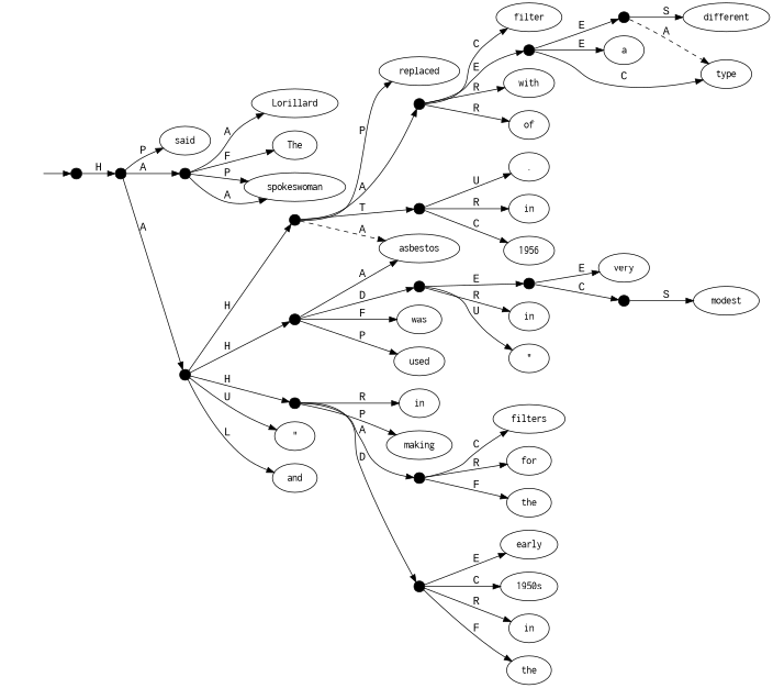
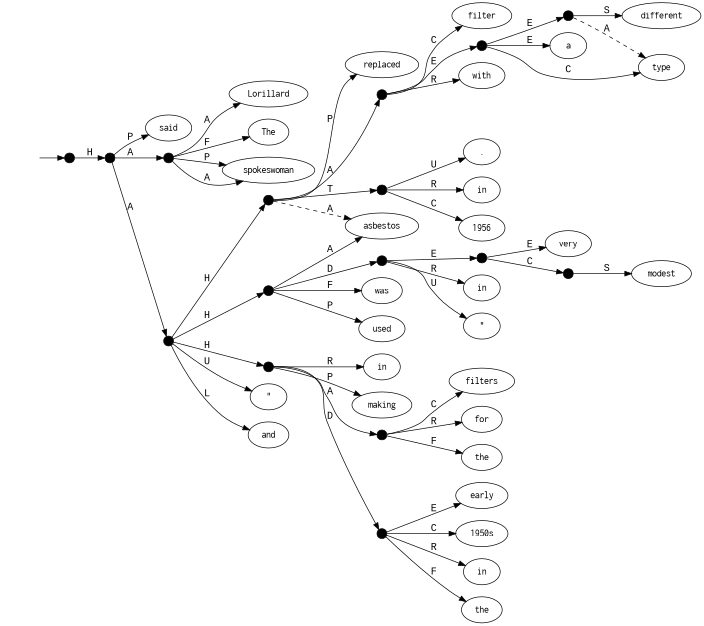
  digraph {
    fontname="Liberation Mono"
    rankdir=LR
    node [fontname="Liberation Mono"]
    edge [fontname="Liberation Mono"]
    top [style=invis]
    35 [shape=point width=0.2]
    36 [shape=point width=0.2]
    n4 [label=<<table align="center" border="0" cellspacing="0"><tr><td colspan="2"><font face="Courier">said</font></td></tr></table>>]
    34 [shape=point width=0.2]
    38 [shape=point width=0.2]
    n7 [label=<<table align="center" border="0" cellspacing="0"><tr><td colspan="2"><font face="Courier">The</font></td></tr></table>>]
    n8 [label=<<table align="center" border="0" cellspacing="0"><tr><td colspan="2"><font face="Courier">Lorillard</font></td></tr></table>>]
    n9 [label=<<table align="center" border="0" cellspacing="0"><tr><td colspan="2"><font face="Courier">spokeswoman</font></td></tr></table>>]
    n10 [label=<<table align="center" border="0" cellspacing="0"><tr><td colspan="2"><font face="Courier">asbestos</font></td></tr></table>>]
    n11 [label=<<table align="center" border="0" cellspacing="0"><tr><td colspan="2"><font face="Courier">was</font></td></tr></table>>]
    n12 [label=<<table align="center" border="0" cellspacing="0"><tr><td colspan="2"><font face="Courier">used</font></td></tr></table>>]
    n13 [label=<<table align="center" border="0" cellspacing="0"><tr><td colspan="2"><font face="Courier">in</font></td></tr></table>>]
    n14 [label=<<table align="center" border="0" cellspacing="0"><tr><td colspan="2"><font face="Courier">&quot;</font></td></tr></table>>]
    n15 [label=<<table align="center" border="0" cellspacing="0"><tr><td colspan="2"><font face="Courier">very</font></td></tr></table>>]
    n16 [label=<<table align="center" border="0" cellspacing="0"><tr><td colspan="2"><font face="Courier">modest</font></td></tr></table>>]
    n17 [label=<<table align="center" border="0" cellspacing="0"><tr><td colspan="2"><font face="Courier">&quot;</font></td></tr></table>>]
    n18 [label=<<table align="center" border="0" cellspacing="0"><tr><td colspan="2"><font face="Courier">in</font></td></tr></table>>]
    n19 [label=<<table align="center" border="0" cellspacing="0"><tr><td colspan="2"><font face="Courier">making</font></td></tr></table>>]
    n20 [label=<<table align="center" border="0" cellspacing="0"><tr><td colspan="2"><font face="Courier">for</font></td></tr></table>>]
    n21 [label=<<table align="center" border="0" cellspacing="0"><tr><td colspan="2"><font face="Courier">the</font></td></tr></table>>]
    n22 [label=<<table align="center" border="0" cellspacing="0"><tr><td colspan="2"><font face="Courier">filters</font></td></tr></table>>]
    n23 [label=<<table align="center" border="0" cellspacing="0"><tr><td colspan="2"><font face="Courier">in</font></td></tr></table>>]
    n24 [label=<<table align="center" border="0" cellspacing="0"><tr><td colspan="2"><font face="Courier">the</font></td></tr></table>>]
    n25 [label=<<table align="center" border="0" cellspacing="0"><tr><td colspan="2"><font face="Courier">early</font></td></tr></table>>]
    n26 [label=<<table align="center" border="0" cellspacing="0"><tr><td colspan="2"><font face="Courier">1950s</font></td></tr></table>>]
    n27 [label=<<table align="center" border="0" cellspacing="0"><tr><td colspan="2"><font face="Courier">and</font></td></tr></table>>]
    n28 [label=<<table align="center" border="0" cellspacing="0"><tr><td colspan="2"><font face="Courier">replaced</font></td></tr></table>>]
    n29 [label=<<table align="center" border="0" cellspacing="0"><tr><td colspan="2"><font face="Courier">with</font></td></tr></table>>]
    n30 [label=<<table align="center" border="0" cellspacing="0"><tr><td colspan="2"><font face="Courier">a</font></td></tr></table>>]
    n31 [label=<<table align="center" border="0" cellspacing="0"><tr><td colspan="2"><font face="Courier">different</font></td></tr></table>>]
    n32 [label=<<table align="center" border="0" cellspacing="0"><tr><td colspan="2"><font face="Courier">type</font></td></tr></table>>]
-   n33 [label=<<table align="center" border="0" cellspacing="0"><tr><td colspan="2"><font face="Courier">of</font></td></tr></table>>]
    n34 [label=<<table align="center" border="0" cellspacing="0"><tr><td colspan="2"><font face="Courier">filter</font></td></tr></table>>]
    n35 [label=<<table align="center" border="0" cellspacing="0"><tr><td colspan="2"><font face="Courier">in</font></td></tr></table>>]
    n36 [label=<<table align="center" border="0" cellspacing="0"><tr><td colspan="2"><font face="Courier">1956</font></td></tr></table>>]
    n37 [label=<<table align="center" border="0" cellspacing="0"><tr><td colspan="2"><font face="Courier">.</font></td></tr></table>>]
    37 [shape=point width=0.2]
    42 [shape=point width=0.2]
    45 [shape=point width=0.2]
    39 [shape=point width=0.2]
    40 [shape=point width=0.2]
    43 [shape=point width=0.2]
    44 [shape=point width=0.2]
    46 [shape=point width=0.2]
    49 [shape=point width=0.2]
    41 [shape=point width=0.2]
    47 [shape=point width=0.2]
    48 [shape=point width=0.2]
    top -> 35
    35 -> 36 [label=H]
    36 -> n4 [label=P]
    36 -> 34 [label=A]
    36 -> 38 [label=A]
    34 -> n7 [label=F]
    34 -> n8 [label=A]
    34 -> n9 [label=A]
    34 -> n9 [label=P]
    38 -> n17 [label=U]
    38 -> n27 [label=L]
    38 -> 37 [label=H]
    38 -> 42 [label=H]
    38 -> 45 [label=H]
    37 -> n10 [label=A]
    37 -> n11 [label=F]
    37 -> n12 [label=P]
    37 -> 39 [label=D]
    42 -> n18 [label=R]
    42 -> n19 [label=P]
    42 -> 43 [label=A]
    42 -> 44 [label=D]
    45 -> n10 [label=A style=dashed]
    45 -> n28 [label=P]
    45 -> 46 [label=A]
    45 -> 49 [label=T]
    39 -> n13 [label=R]
    39 -> n14 [label=U]
    39 -> 40 [label=E]
    40 -> n15 [label=E]
    40 -> 41 [label=C]
    43 -> n20 [label=R]
    43 -> n21 [label=F]
    43 -> n22 [label=C]
    44 -> n23 [label=R]
    44 -> n24 [label=F]
    44 -> n25 [label=E]
    44 -> n26 [label=C]
    46 -> n29 [label=R]
-   46 -> n33 [label=R]
    46 -> n34 [label=C]
    46 -> 47 [label=E]
    49 -> n35 [label=R]
    49 -> n36 [label=C]
    49 -> n37 [label=U]
    41 -> n16 [label=S]
    47 -> n30 [label=E]
    47 -> n32 [label=C]
    47 -> 48 [label=E]
    48 -> n31 [label=S]
    48 -> n32 [label=A style=dashed]
  }
